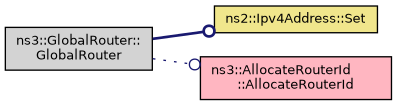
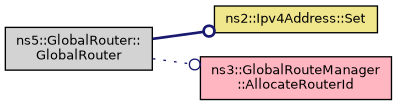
  digraph {
    rankdir=LR
    node [color=black fontname=Helvetica fontsize=10 shape=record style=filled]
    edge [arrowhead=odot color=midnightblue fontname=Helvetica fontsize=10 labelfontname=Helvetica labelfontsize=10]
-   n1 [fillcolor=lightgrey fontcolor=black height=0.2 label="ns3::GlobalRouter::\lGlobalRouter" width=0.4]
+   n1 [fillcolor=lightgrey fontcolor=black height=0.2 label="ns5::GlobalRouter::\lGlobalRouter" width=0.4]
    n2 [fillcolor=khaki height=0.2 label="ns2::Ipv4Address::Set" width=0.4]
-   n3 [fillcolor=lightpink height=0.2 label="ns3::AllocateRouterId\l::AllocateRouterId" width=0.4]
+   n3 [fillcolor=lightpink height=0.2 label="ns3::GlobalRouteManager\l::AllocateRouterId" width=0.4]
    n1 -> n2 [style=bold]
    n1 -> n3 [style=dotted]
  }
